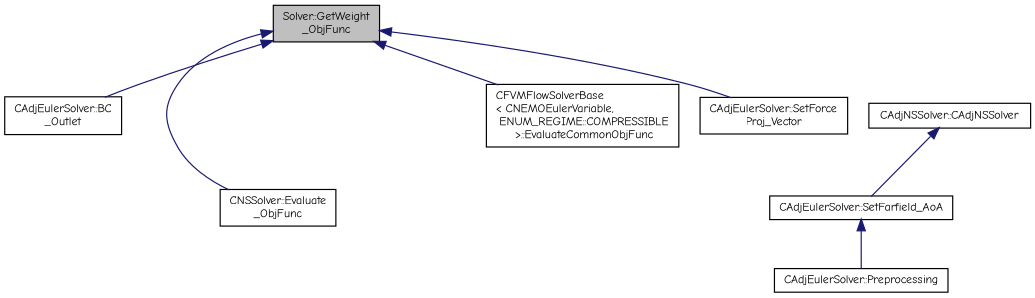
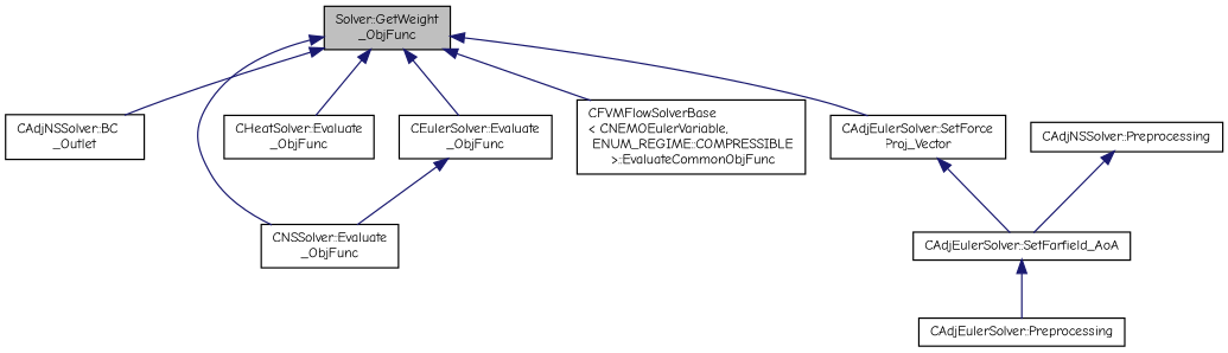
  digraph {
    fontname="Comic Neue"
    rankdir=TB
    node [color=black fillcolor=white fontname="Comic Neue" fontsize=10 shape=record style=filled]
    edge [color=midnightblue dir=back fontname="Comic Neue" fontsize=10 labelfontname=Helvetica labelfontsize=10 style=solid]
    n1 [fillcolor=grey75 fontcolor=black height=0.2 label="Solver::GetWeight\l_ObjFunc" width=0.4]
-   n2 [height=0.2 label="CAdjEulerSolver::BC\l_Outlet" width=0.4]
+   n2 [height=0.2 label="CAdjNSSolver::BC\l_Outlet" width=0.4]
    n3 [height=0.2 label="CNSSolver::Evaluate\l_ObjFunc" width=0.4]
+   n4 [height=0.2 label="CHeatSolver::Evaluate\l_ObjFunc" width=0.4]
+   n5 [height=0.2 label="CEulerSolver::Evaluate\l_ObjFunc" width=0.4]
    n6 [height=0.2 label="CFVMFlowSolverBase\l\< CNEMOEulerVariable,\l ENUM_REGIME::COMPRESSIBLE\l \>::EvaluateCommonObjFunc" width=0.4]
    n7 [height=0.2 label="CAdjEulerSolver::SetForce\lProj_Vector" width=0.4]
    n8 [height=0.2 label="CAdjEulerSolver::SetFarfield_AoA" width=0.4]
    n9 [height=0.2 label="CAdjEulerSolver::Preprocessing" width=0.4]
-   n10 [height=0.2 label="CAdjNSSolver::CAdjNSSolver" width=0.4]
+   n10 [height=0.2 label="CAdjNSSolver::Preprocessing" width=0.4]
    n1 -> n2
    n1 -> n3
+   n1 -> n4
+   n1 -> n5
    n1 -> n6
    n1 -> n7
+   n5 -> n3
+   n7 -> n8
    n8 -> n9
    n10 -> n8
  }
